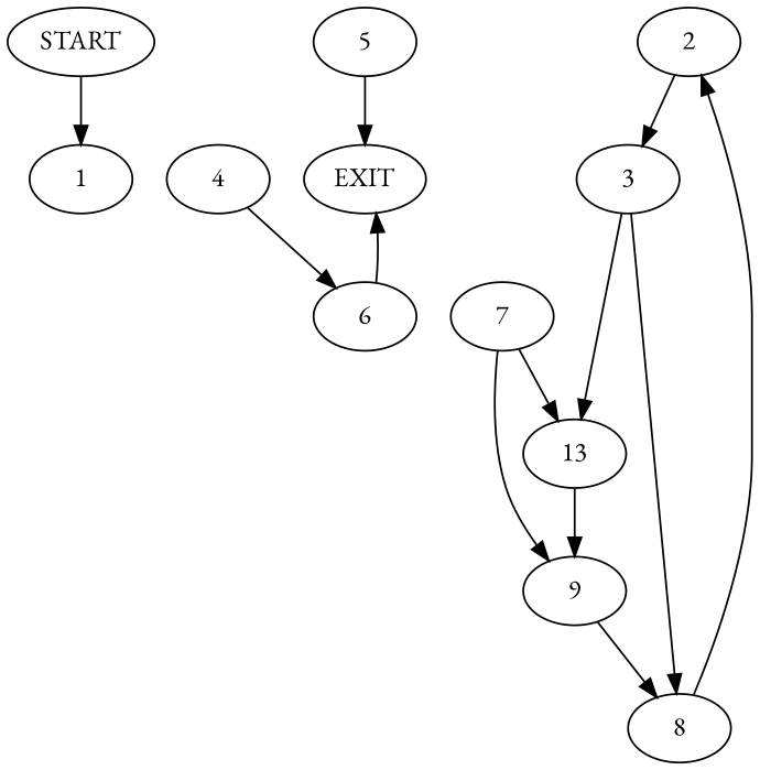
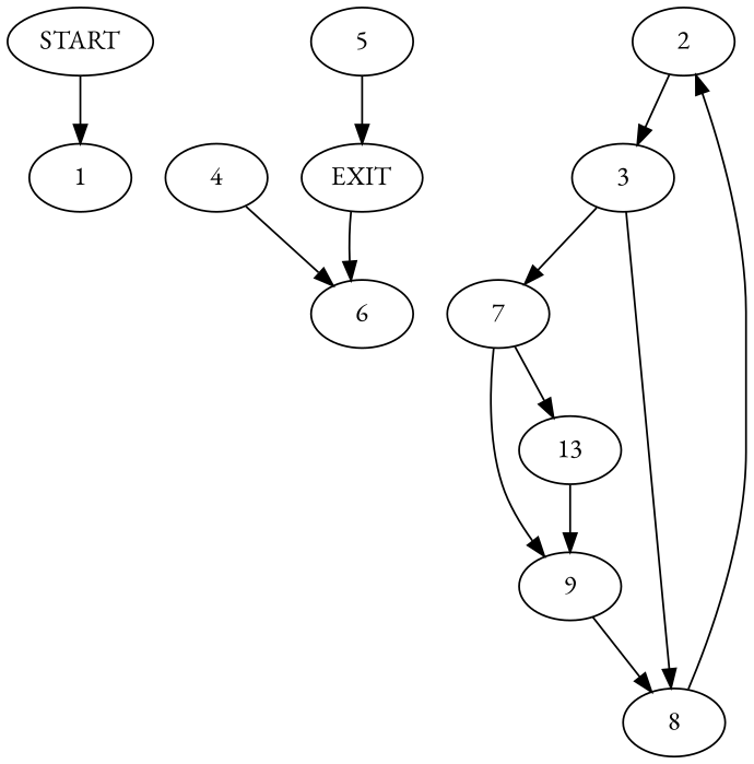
  digraph {
    fontname="EB Garamond"
    node [fontname="EB Garamond"]
    edge [fontname="EB Garamond"]
    n1 [label=START]
    1
    n3 [label=EXIT]
    2
    3
    7
    8
    4
    6
    9
    n11 [label=13]
    5
    n1 -> 1
    2 -> 3
-   3 -> n11
+   3 -> 7
    3 -> 8
    7 -> 9
    7 -> n11
    8 -> 2
    4 -> 6
-   6 -> n3
+   n3 -> 6
    9 -> 8
    n11 -> 9
    5 -> n3
  }
